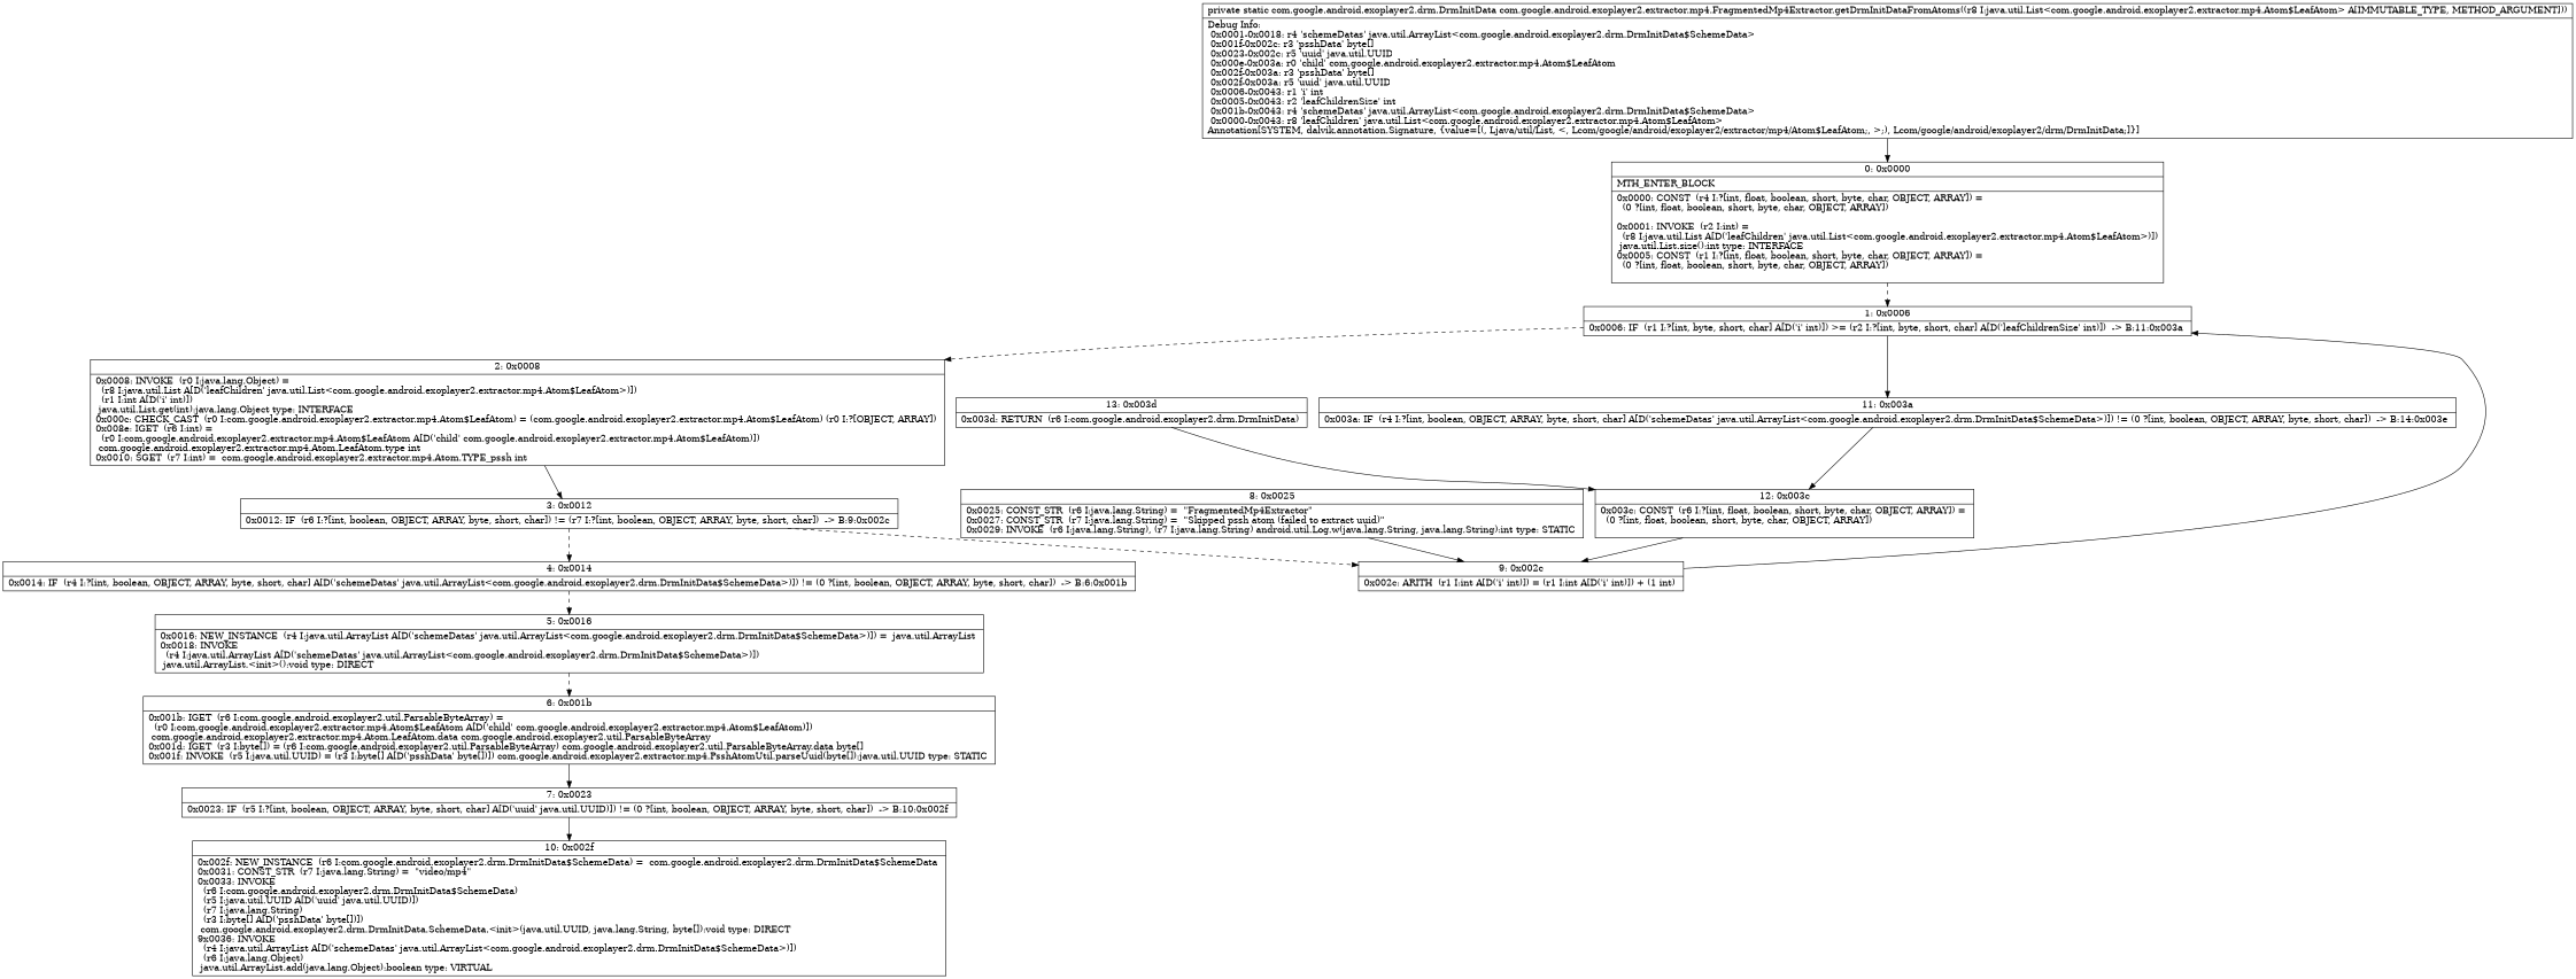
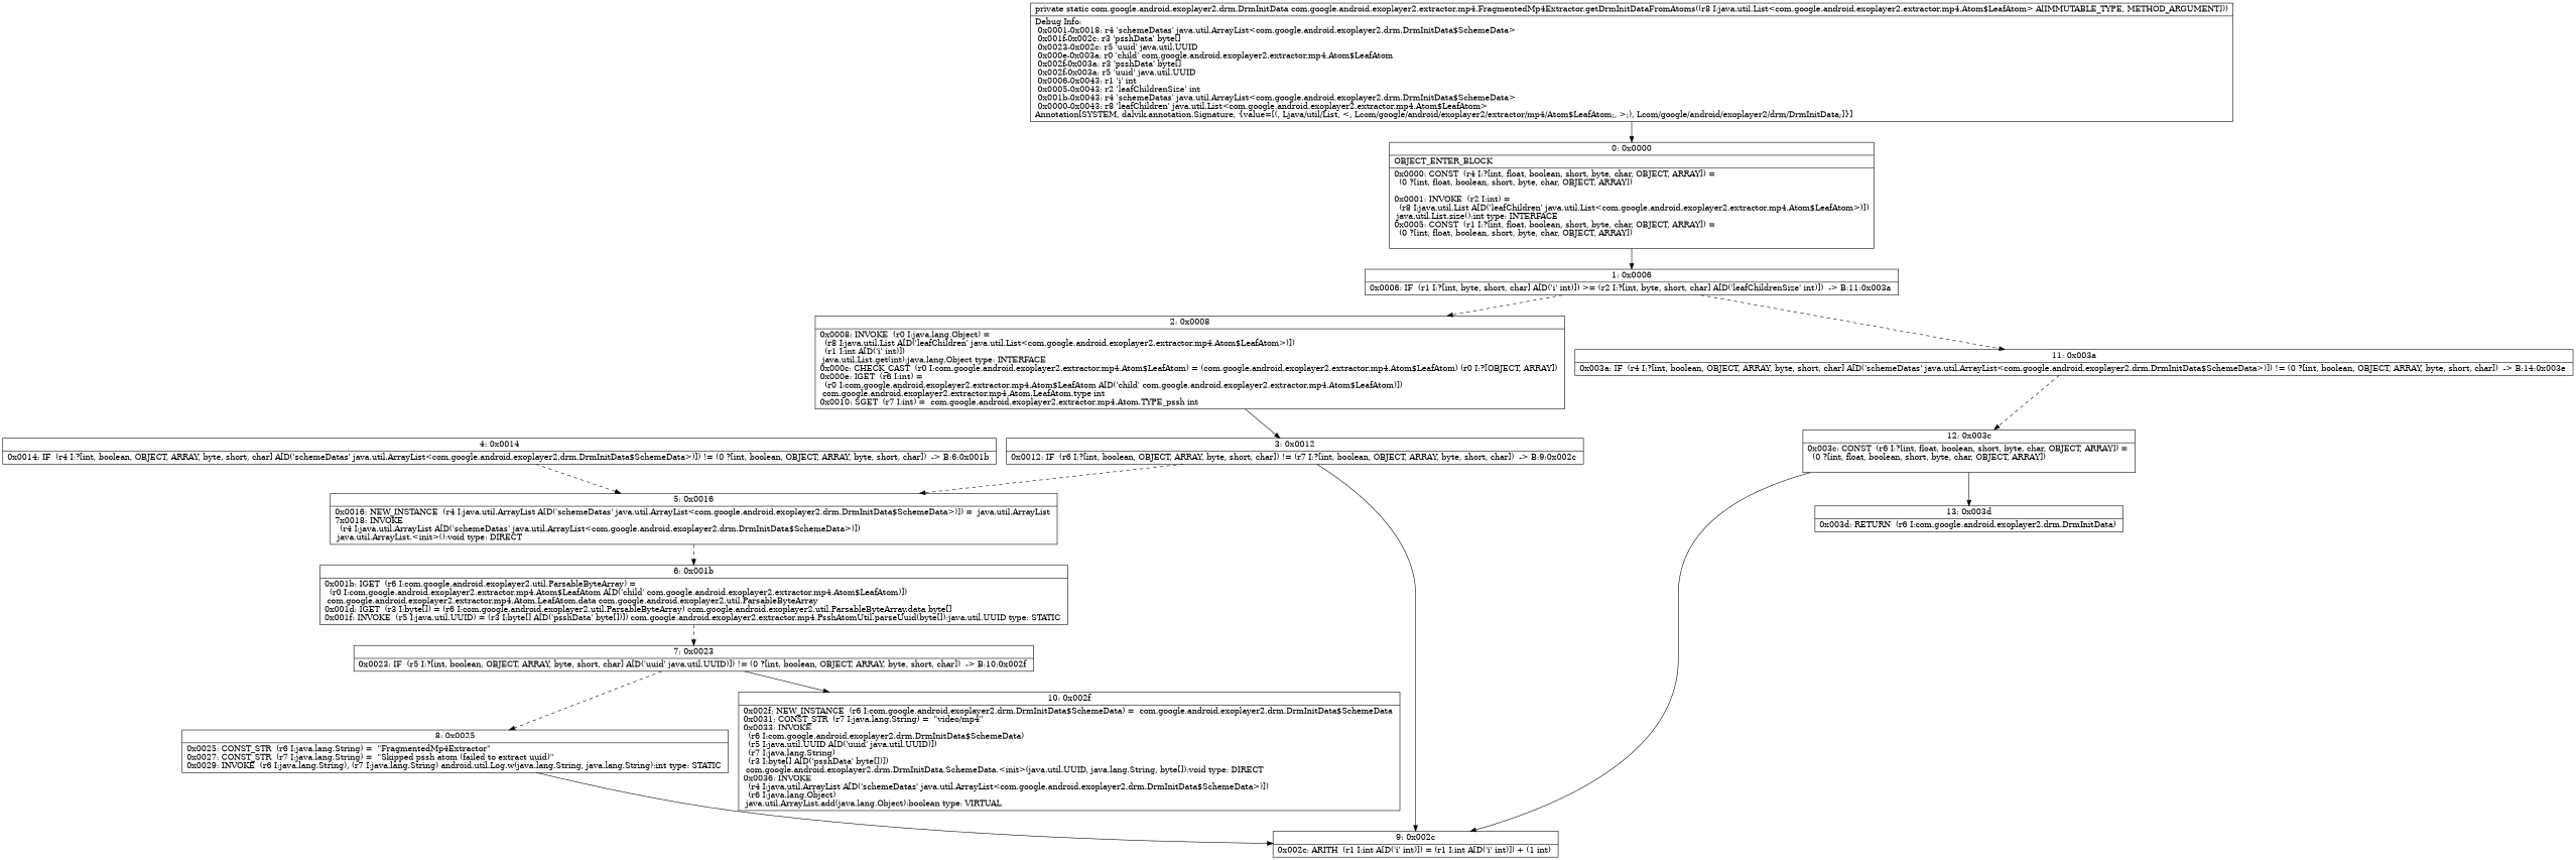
  digraph {
    node [shape=record]
-   n1 [label="{0\:\ 0x0000|MTH_ENTER_BLOCK\l|0x0000: CONST  (r4 I:?[int, float, boolean, short, byte, char, OBJECT, ARRAY]) = \l  (0 ?[int, float, boolean, short, byte, char, OBJECT, ARRAY])\l \l0x0001: INVOKE  (r2 I:int) = \l  (r8 I:java.util.List A[D('leafChildren' java.util.List\<com.google.android.exoplayer2.extractor.mp4.Atom$LeafAtom\>)])\l java.util.List.size():int type: INTERFACE \l0x0005: CONST  (r1 I:?[int, float, boolean, short, byte, char, OBJECT, ARRAY]) = \l  (0 ?[int, float, boolean, short, byte, char, OBJECT, ARRAY])\l \l}"]
+   n1 [label="{0\:\ 0x0000|OBJECT_ENTER_BLOCK\l|0x0000: CONST  (r4 I:?[int, float, boolean, short, byte, char, OBJECT, ARRAY]) = \l  (0 ?[int, float, boolean, short, byte, char, OBJECT, ARRAY])\l \l0x0001: INVOKE  (r2 I:int) = \l  (r8 I:java.util.List A[D('leafChildren' java.util.List\<com.google.android.exoplayer2.extractor.mp4.Atom$LeafAtom\>)])\l java.util.List.size():int type: INTERFACE \l0x0005: CONST  (r1 I:?[int, float, boolean, short, byte, char, OBJECT, ARRAY]) = \l  (0 ?[int, float, boolean, short, byte, char, OBJECT, ARRAY])\l \l}"]
    n2 [label="{1\:\ 0x0006|0x0006: IF  (r1 I:?[int, byte, short, char] A[D('i' int)]) \>= (r2 I:?[int, byte, short, char] A[D('leafChildrenSize' int)])  \-\> B:11:0x003a \l}"]
-   n3 [label="{2\:\ 0x0008|0x0008: INVOKE  (r0 I:java.lang.Object) = \l  (r8 I:java.util.List A[D('leafChildren' java.util.List\<com.google.android.exoplayer2.extractor.mp4.Atom$LeafAtom\>)])\l  (r1 I:int A[D('i' int)])\l java.util.List.get(int):java.lang.Object type: INTERFACE \l0x000c: CHECK_CAST  (r0 I:com.google.android.exoplayer2.extractor.mp4.Atom$LeafAtom) = (com.google.android.exoplayer2.extractor.mp4.Atom$LeafAtom) (r0 I:?[OBJECT, ARRAY]) \l0x008e: IGET  (r6 I:int) = \l  (r0 I:com.google.android.exoplayer2.extractor.mp4.Atom$LeafAtom A[D('child' com.google.android.exoplayer2.extractor.mp4.Atom$LeafAtom)])\l com.google.android.exoplayer2.extractor.mp4.Atom.LeafAtom.type int \l0x0010: SGET  (r7 I:int) =  com.google.android.exoplayer2.extractor.mp4.Atom.TYPE_pssh int \l}"]
+   n3 [label="{2\:\ 0x0008|0x0008: INVOKE  (r0 I:java.lang.Object) = \l  (r8 I:java.util.List A[D('leafChildren' java.util.List\<com.google.android.exoplayer2.extractor.mp4.Atom$LeafAtom\>)])\l  (r1 I:int A[D('i' int)])\l java.util.List.get(int):java.lang.Object type: INTERFACE \l0x000c: CHECK_CAST  (r0 I:com.google.android.exoplayer2.extractor.mp4.Atom$LeafAtom) = (com.google.android.exoplayer2.extractor.mp4.Atom$LeafAtom) (r0 I:?[OBJECT, ARRAY]) \l0x000e: IGET  (r6 I:int) = \l  (r0 I:com.google.android.exoplayer2.extractor.mp4.Atom$LeafAtom A[D('child' com.google.android.exoplayer2.extractor.mp4.Atom$LeafAtom)])\l com.google.android.exoplayer2.extractor.mp4.Atom.LeafAtom.type int \l0x0010: SGET  (r7 I:int) =  com.google.android.exoplayer2.extractor.mp4.Atom.TYPE_pssh int \l}"]
    n4 [label="{11\:\ 0x003a|0x003a: IF  (r4 I:?[int, boolean, OBJECT, ARRAY, byte, short, char] A[D('schemeDatas' java.util.ArrayList\<com.google.android.exoplayer2.drm.DrmInitData$SchemeData\>)]) != (0 ?[int, boolean, OBJECT, ARRAY, byte, short, char])  \-\> B:14:0x003e \l}"]
    n5 [label="{3\:\ 0x0012|0x0012: IF  (r6 I:?[int, boolean, OBJECT, ARRAY, byte, short, char]) != (r7 I:?[int, boolean, OBJECT, ARRAY, byte, short, char])  \-\> B:9:0x002c \l}"]
    n6 [label="{12\:\ 0x003c|0x003c: CONST  (r6 I:?[int, float, boolean, short, byte, char, OBJECT, ARRAY]) = \l  (0 ?[int, float, boolean, short, byte, char, OBJECT, ARRAY])\l \l}"]
    n7 [label="{4\:\ 0x0014|0x0014: IF  (r4 I:?[int, boolean, OBJECT, ARRAY, byte, short, char] A[D('schemeDatas' java.util.ArrayList\<com.google.android.exoplayer2.drm.DrmInitData$SchemeData\>)]) != (0 ?[int, boolean, OBJECT, ARRAY, byte, short, char])  \-\> B:6:0x001b \l}"]
    n8 [label="{9\:\ 0x002c|0x002c: ARITH  (r1 I:int A[D('i' int)]) = (r1 I:int A[D('i' int)]) + (1 int) \l}"]
-   n9 [label="{5\:\ 0x0016|0x0016: NEW_INSTANCE  (r4 I:java.util.ArrayList A[D('schemeDatas' java.util.ArrayList\<com.google.android.exoplayer2.drm.DrmInitData$SchemeData\>)]) =  java.util.ArrayList \l0x0018: INVOKE  \l  (r4 I:java.util.ArrayList A[D('schemeDatas' java.util.ArrayList\<com.google.android.exoplayer2.drm.DrmInitData$SchemeData\>)])\l java.util.ArrayList.\<init\>():void type: DIRECT \l}"]
+   n9 [label="{5\:\ 0x0016|0x0016: NEW_INSTANCE  (r4 I:java.util.ArrayList A[D('schemeDatas' java.util.ArrayList\<com.google.android.exoplayer2.drm.DrmInitData$SchemeData\>)]) =  java.util.ArrayList \l7x0018: INVOKE  \l  (r4 I:java.util.ArrayList A[D('schemeDatas' java.util.ArrayList\<com.google.android.exoplayer2.drm.DrmInitData$SchemeData\>)])\l java.util.ArrayList.\<init\>():void type: DIRECT \l}"]
    n10 [label="{6\:\ 0x001b|0x001b: IGET  (r6 I:com.google.android.exoplayer2.util.ParsableByteArray) = \l  (r0 I:com.google.android.exoplayer2.extractor.mp4.Atom$LeafAtom A[D('child' com.google.android.exoplayer2.extractor.mp4.Atom$LeafAtom)])\l com.google.android.exoplayer2.extractor.mp4.Atom.LeafAtom.data com.google.android.exoplayer2.util.ParsableByteArray \l0x001d: IGET  (r3 I:byte[]) = (r6 I:com.google.android.exoplayer2.util.ParsableByteArray) com.google.android.exoplayer2.util.ParsableByteArray.data byte[] \l0x001f: INVOKE  (r5 I:java.util.UUID) = (r3 I:byte[] A[D('psshData' byte[])]) com.google.android.exoplayer2.extractor.mp4.PsshAtomUtil.parseUuid(byte[]):java.util.UUID type: STATIC \l}"]
    n11 [label="{7\:\ 0x0023|0x0023: IF  (r5 I:?[int, boolean, OBJECT, ARRAY, byte, short, char] A[D('uuid' java.util.UUID)]) != (0 ?[int, boolean, OBJECT, ARRAY, byte, short, char])  \-\> B:10:0x002f \l}"]
    n12 [label="{8\:\ 0x0025|0x0025: CONST_STR  (r6 I:java.lang.String) =  \"FragmentedMp4Extractor\" \l0x0027: CONST_STR  (r7 I:java.lang.String) =  \"Skipped pssh atom (failed to extract uuid)\" \l0x0029: INVOKE  (r6 I:java.lang.String), (r7 I:java.lang.String) android.util.Log.w(java.lang.String, java.lang.String):int type: STATIC \l}"]
-   n13 [label="{10\:\ 0x002f|0x002f: NEW_INSTANCE  (r6 I:com.google.android.exoplayer2.drm.DrmInitData$SchemeData) =  com.google.android.exoplayer2.drm.DrmInitData$SchemeData \l0x0031: CONST_STR  (r7 I:java.lang.String) =  \"video\/mp4\" \l0x0033: INVOKE  \l  (r6 I:com.google.android.exoplayer2.drm.DrmInitData$SchemeData)\l  (r5 I:java.util.UUID A[D('uuid' java.util.UUID)])\l  (r7 I:java.lang.String)\l  (r3 I:byte[] A[D('psshData' byte[])])\l com.google.android.exoplayer2.drm.DrmInitData.SchemeData.\<init\>(java.util.UUID, java.lang.String, byte[]):void type: DIRECT \l9x0036: INVOKE  \l  (r4 I:java.util.ArrayList A[D('schemeDatas' java.util.ArrayList\<com.google.android.exoplayer2.drm.DrmInitData$SchemeData\>)])\l  (r6 I:java.lang.Object)\l java.util.ArrayList.add(java.lang.Object):boolean type: VIRTUAL \l}"]
+   n13 [label="{10\:\ 0x002f|0x002f: NEW_INSTANCE  (r6 I:com.google.android.exoplayer2.drm.DrmInitData$SchemeData) =  com.google.android.exoplayer2.drm.DrmInitData$SchemeData \l0x0031: CONST_STR  (r7 I:java.lang.String) =  \"video\/mp4\" \l0x0033: INVOKE  \l  (r6 I:com.google.android.exoplayer2.drm.DrmInitData$SchemeData)\l  (r5 I:java.util.UUID A[D('uuid' java.util.UUID)])\l  (r7 I:java.lang.String)\l  (r3 I:byte[] A[D('psshData' byte[])])\l com.google.android.exoplayer2.drm.DrmInitData.SchemeData.\<init\>(java.util.UUID, java.lang.String, byte[]):void type: DIRECT \l0x0036: INVOKE  \l  (r4 I:java.util.ArrayList A[D('schemeDatas' java.util.ArrayList\<com.google.android.exoplayer2.drm.DrmInitData$SchemeData\>)])\l  (r6 I:java.lang.Object)\l java.util.ArrayList.add(java.lang.Object):boolean type: VIRTUAL \l}"]
    n14 [label="{13\:\ 0x003d|0x003d: RETURN  (r6 I:com.google.android.exoplayer2.drm.DrmInitData) \l}"]
    n15 [label="{private static com.google.android.exoplayer2.drm.DrmInitData com.google.android.exoplayer2.extractor.mp4.FragmentedMp4Extractor.getDrmInitDataFromAtoms((r8 I:java.util.List\<com.google.android.exoplayer2.extractor.mp4.Atom$LeafAtom\> A[IMMUTABLE_TYPE, METHOD_ARGUMENT]))  | Debug Info:\l  0x0001\-0x0018: r4 'schemeDatas' java.util.ArrayList\<com.google.android.exoplayer2.drm.DrmInitData$SchemeData\>\l  0x001f\-0x002c: r3 'psshData' byte[]\l  0x0023\-0x002c: r5 'uuid' java.util.UUID\l  0x000e\-0x003a: r0 'child' com.google.android.exoplayer2.extractor.mp4.Atom$LeafAtom\l  0x002f\-0x003a: r3 'psshData' byte[]\l  0x002f\-0x003a: r5 'uuid' java.util.UUID\l  0x0006\-0x0043: r1 'i' int\l  0x0005\-0x0043: r2 'leafChildrenSize' int\l  0x001b\-0x0043: r4 'schemeDatas' java.util.ArrayList\<com.google.android.exoplayer2.drm.DrmInitData$SchemeData\>\l  0x0000\-0x0043: r8 'leafChildren' java.util.List\<com.google.android.exoplayer2.extractor.mp4.Atom$LeafAtom\>\lAnnotation[SYSTEM, dalvik.annotation.Signature, \{value=[(, Ljava\/util\/List, \<, Lcom\/google\/android\/exoplayer2\/extractor\/mp4\/Atom$LeafAtom;, \>;), Lcom\/google\/android\/exoplayer2\/drm\/DrmInitData;]\}]\l}"]
-   n1 -> n2 [style=dashed]
+   n1 -> n2
    n2 -> n3 [style=dashed]
-   n2 -> n4
+   n2 -> n4 [style=dashed]
    n3 -> n5
-   n4 -> n6 [style=solid]
-   n5 -> n7 [style=dashed]
-   n5 -> n8 [style=dashed]
+   n4 -> n6 [style=dashed]
+   n5 -> n9 [style=dashed]
+   n5 -> n8
    n6 -> n8
-   n14 -> n6
+   n6 -> n14
    n7 -> n9 [style=dashed]
-   n8 -> n2
    n9 -> n10 [style=dashed]
-   n10 -> n11
+   n10 -> n11 [style=dashed]
+   n11 -> n12 [style=dashed]
    n11 -> n13
    n12 -> n8
    n15 -> n1
  }
